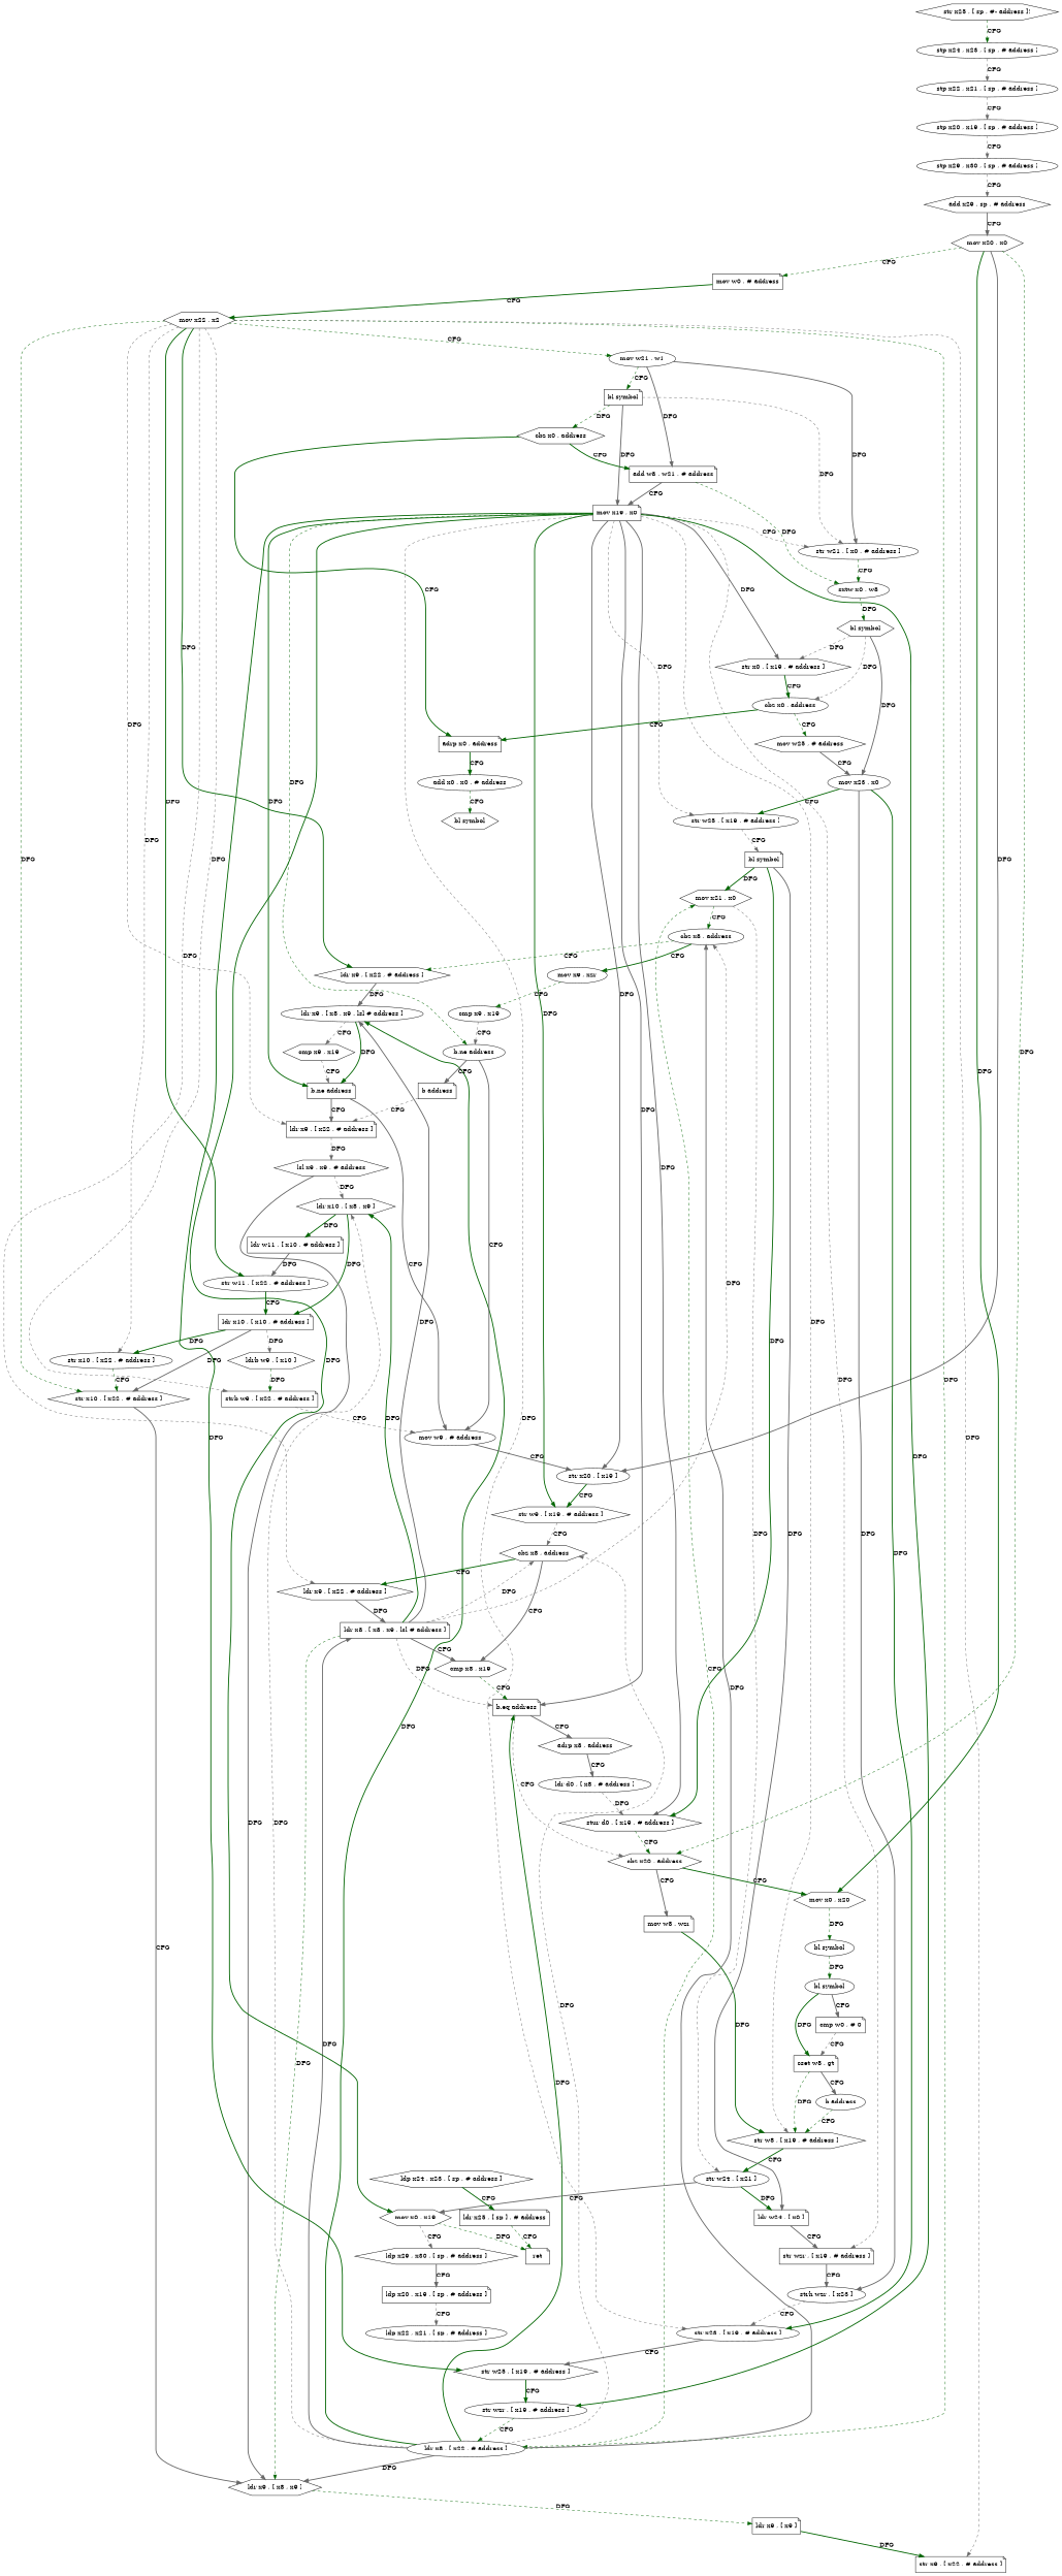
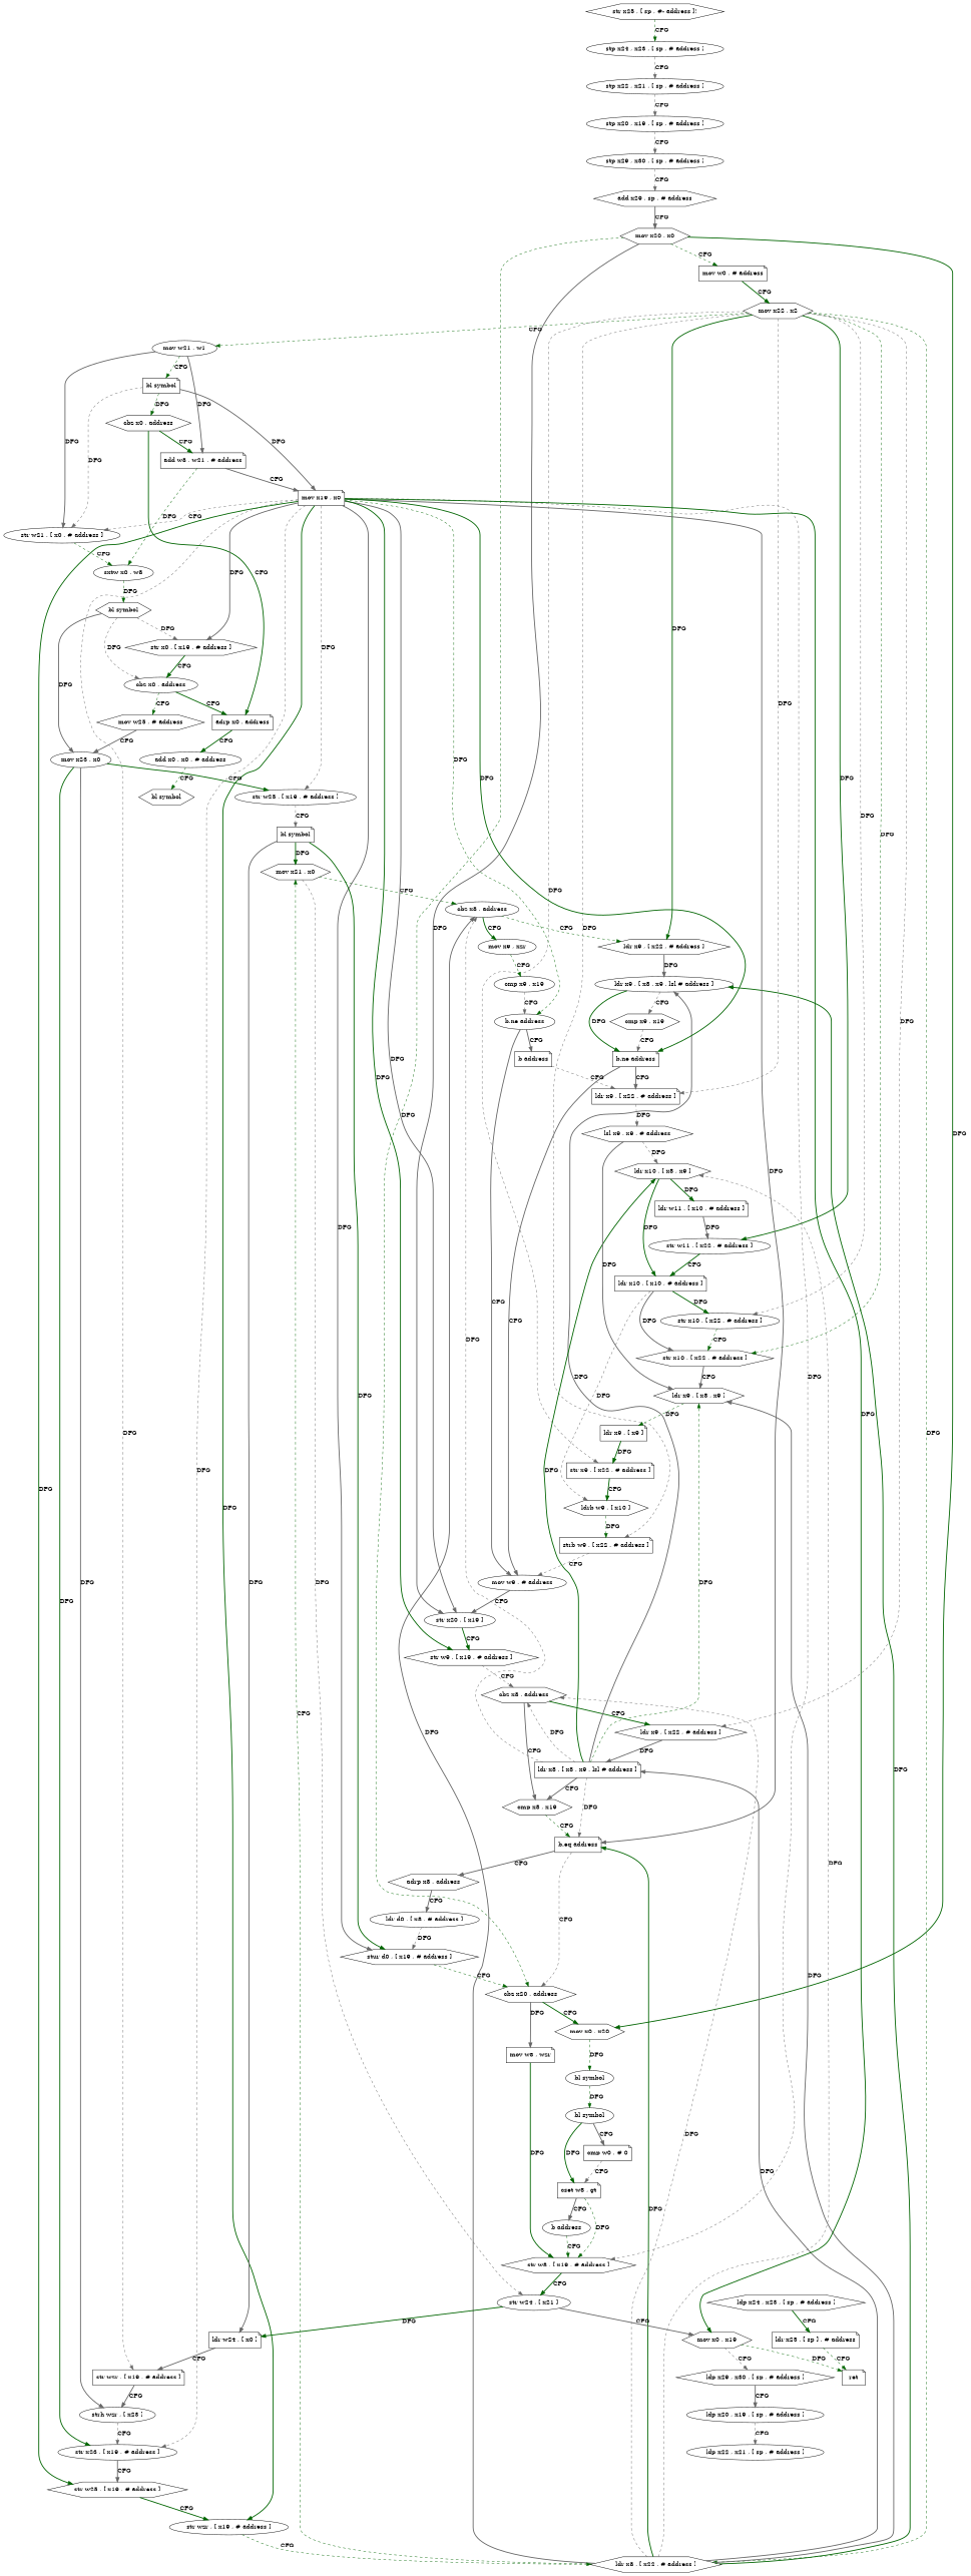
  digraph {
    node [shape=hexagon]
    edge [color=gray40 style=bold]
    n1 [label="str x25 , [ sp , #- address ]!"]
    n2 [label="stp x24 , x23 , [ sp , # address ]" shape=ellipse]
    n3 [label="stp x22 , x21 , [ sp , # address ]" shape=ellipse]
    n4 [label="stp x20 , x19 , [ sp , # address ]" shape=ellipse]
    n5 [label="stp x29 , x30 , [ sp , # address ]" shape=ellipse]
    n6 [label="add x29 , sp , # address"]
    n7 [label="mov x20 , x0"]
    n8 [label="mov w0 , # address" shape=note]
    n9 [label="str x20 , [ x19 ]" shape=ellipse]
    n10 [label="cbz x20 , address"]
    n11 [label="mov x0 , x20"]
    n12 [label="mov x22 , x2"]
    n13 [label="str w9 , [ x19 , # address ]"]
    n14 [label="mov w8 , wzr" shape=note]
    n15 [label="bl symbol" shape=ellipse]
    n16 [label="mov w21 , w1" shape=ellipse]
-   n17 [label="ldr x8 , [ x22 , # address ]" shape=ellipse]
+   n17 [label="ldr x8 , [ x22 , # address ]"]
    n18 [label="ldr x9 , [ x22 , # address ]"]
    n19 [label="ldr x9 , [ x22 , # address ]" shape=note]
    n20 [label="ldr x9 , [ x22 , # address ]"]
    n21 [label="str w11 , [ x22 , # address ]" shape=ellipse]
    n22 [label="str x10 , [ x22 , # address ]" shape=ellipse]
    n23 [label="str x10 , [ x22 , # address ]"]
    n24 [label="str x9 , [ x22 , # address ]" shape=note]
    n25 [label="strb w9 , [ x22 , # address ]" shape=note]
    n26 [label="bl symbol" shape=note]
    n27 [label="add w8 , w21 , # address" shape=note]
    n28 [label="str w21 , [ x0 , # address ]" shape=ellipse]
    n29 [label="b.eq address" shape=note]
    n30 [label="mov x21 , x0"]
    n31 [label="cbz x8 , address" shape=ellipse]
    n32 [label="ldr x9 , [ x8 , x9 , lsl # address ]" shape=ellipse]
    n33 [label="cbz x8 , address"]
    n34 [label="ldr x10 , [ x8 , x9 ]"]
    n35 [label="ldr x9 , [ x8 , x9 ]"]
    n36 [label="ldr x8 , [ x8 , x9 , lsl # address ]" shape=note]
    n37 [label="lsl x9 , x9 , # address"]
    n38 [label="ldr x10 , [ x10 , # address ]" shape=note]
    n39 [label="ldrb w9 , [ x10 ]"]
    n40 [label="mov w9 , # address" shape=ellipse]
    n41 [label="cbz x0 , address"]
    n42 [label="mov x19 , x0" shape=note]
    n43 [label="sxtw x0 , w8" shape=ellipse]
    n44 [label="adrp x0 , address" shape=note]
    n45 [label="str x0 , [ x19 , # address ]"]
    n46 [label="str w25 , [ x19 , # address ]" shape=ellipse]
    n47 [label="str wzr , [ x19 , # address ]" shape=note]
    n48 [label="str x23 , [ x19 , # address ]" shape=ellipse]
    n49 [label="str w25 , [ x19 , # address ]"]
    n50 [label="str wzr , [ x19 , # address ]" shape=ellipse]
    n51 [label="b.ne address" shape=ellipse]
    n52 [label="b.ne address" shape=note]
    n53 [label="stur d0 , [ x19 , # address ]"]
    n54 [label="str w8 , [ x19 , # address ]"]
    n55 [label="mov x0 , x19"]
    n56 [label="add x0 , x0 , # address" shape=ellipse]
    n57 [label="bl symbol"]
    n58 [label="bl symbol"]
    n59 [label="cbz x0 , address" shape=ellipse]
    n60 [label="bl symbol" shape=note]
    n61 [label="strh wzr , [ x23 ]" shape=ellipse]
    n62 [label="b address" shape=note]
    n63 [label="adrp x8 , address"]
    n64 [label="str w24 , [ x21 ]" shape=ellipse]
    n65 [label="ldp x29 , x30 , [ sp , # address ]"]
    n66 [label=ret shape=note]
    n67 [label="mov x23 , x0" shape=ellipse]
    n68 [label="mov w25 , # address"]
    n69 [label="ldr w24 , [ x0 ]" shape=note]
    n70 [label="mov x9 , xzr" shape=ellipse]
    n71 [label="cmp x9 , x19"]
    n72 [label="cmp x8 , x19"]
    n73 [label="ldr w11 , [ x10 , # address ]" shape=note]
    n74 [label="ldr x9 , [ x9 ]" shape=note]
    n75 [label="cmp x9 , x19" shape=ellipse]
    n76 [label="ldr d0 , [ x8 , # address ]" shape=ellipse]
    n77 [label="bl symbol" shape=ellipse]
    n78 [label="cmp w0 , # 0" shape=note]
    n79 [label="cset w8 , gt" shape=note]
    n80 [label="b address" shape=ellipse]
-   n81 [label="ldp x20 , x19 , [ sp , # address ]" shape=note]
+   n81 [label="ldp x20 , x19 , [ sp , # address ]" shape=ellipse]
    n82 [label="ldp x22 , x21 , [ sp , # address ]" shape=ellipse]
    n83 [label="ldp x24 , x23 , [ sp , # address ]"]
    n84 [label="ldr x25 , [ sp ] , # address" shape=note]
    n1 -> n2 [color=darkgreen label=CFG style=dashed]
    n2 -> n3 [label=CFG style=dashed]
    n3 -> n4 [label=CFG style=dashed]
    n4 -> n5 [label=CFG style=dashed]
    n5 -> n6 [label=CFG style=dashed]
    n6 -> n7 [label=CFG]
    n7 -> n8 [color=darkgreen label=CFG style=dashed]
    n7 -> n9 [label=DFG]
    n7 -> n10 [color=darkgreen label=DFG style=dashed]
    n7 -> n11 [color=darkgreen label=DFG]
    n8 -> n12 [color=darkgreen label=CFG]
    n9 -> n13 [color=darkgreen label=CFG]
    n10 -> n11 [color=darkgreen label=CFG]
-   n10 -> n14 [label=CFG]
+   n10 -> n14 [label=DFG]
    n11 -> n15 [color=darkgreen label=DFG style=dashed]
    n12 -> n16 [color=darkgreen label=CFG style=dashed]
    n12 -> n17 [color=darkgreen label=DFG style=dashed]
    n12 -> n18 [color=darkgreen label=DFG]
    n12 -> n19 [label=DFG style=dashed]
    n12 -> n20 [label=DFG style=dashed]
    n12 -> n21 [color=darkgreen label=DFG]
    n12 -> n22 [label=DFG style=dashed]
    n12 -> n23 [color=darkgreen label=DFG style=dashed]
    n12 -> n24 [label=DFG style=dashed]
    n12 -> n25 [label=DFG style=dashed]
    n13 -> n33 [label=CFG style=dashed]
    n14 -> n54 [color=darkgreen label=DFG]
    n15 -> n77 [color=darkgreen label=DFG style=dashed]
    n16 -> n26 [color=darkgreen label=CFG style=dashed]
    n16 -> n27 [label=DFG]
    n16 -> n28 [label=DFG]
    n17 -> n29 [color=darkgreen label=DFG]
    n17 -> n30 [color=darkgreen label=CFG style=dashed]
    n17 -> n31 [label=DFG]
    n17 -> n32 [color=darkgreen label=DFG]
    n17 -> n33 [label=DFG style=dashed]
    n17 -> n34 [label=DFG style=dashed]
    n17 -> n35 [label=DFG]
    n17 -> n36 [label=DFG]
    n18 -> n32 [label=DFG]
    n19 -> n37 [label=DFG style=dashed]
    n20 -> n36 [label=DFG]
    n21 -> n38 [color=darkgreen label=CFG]
    n22 -> n23 [color=darkgreen label=CFG style=dashed]
    n23 -> n35 [label=CFG]
+   n24 -> n39 [color=darkgreen label=CFG]
    n25 -> n40 [label=CFG style=dashed]
    n26 -> n28 [label=DFG style=dashed]
    n26 -> n41 [color=darkgreen label=DFG style=dashed]
    n26 -> n42 [label=DFG]
    n27 -> n42 [label=CFG]
    n27 -> n43 [color=darkgreen label=DFG style=dashed]
    n28 -> n43 [color=darkgreen label=CFG style=dashed]
    n29 -> n10 [label=CFG style=dashed]
    n29 -> n63 [label=CFG]
    n30 -> n31 [color=darkgreen label=CFG style=dashed]
    n30 -> n64 [label=DFG style=dashed]
    n31 -> n18 [color=darkgreen label=CFG style=dashed]
    n31 -> n70 [color=darkgreen label=CFG]
    n32 -> n52 [color=darkgreen label=DFG]
    n32 -> n71 [label=CFG style=dashed]
    n33 -> n20 [color=darkgreen label=CFG]
    n33 -> n72 [label=CFG]
    n34 -> n38 [color=darkgreen label=DFG]
    n34 -> n73 [color=darkgreen label=DFG]
    n35 -> n74 [color=darkgreen label=DFG style=dashed]
    n36 -> n29 [label=DFG style=dashed]
    n36 -> n31 [label=DFG style=dashed]
    n36 -> n32 [label=DFG]
    n36 -> n33 [label=DFG style=dashed]
    n36 -> n34 [color=darkgreen label=DFG]
    n36 -> n35 [color=darkgreen label=DFG style=dashed]
    n36 -> n72 [label=CFG]
    n37 -> n34 [label=DFG style=dashed]
    n37 -> n35 [label=DFG]
    n38 -> n22 [color=darkgreen label=DFG]
    n38 -> n23 [label=DFG]
    n38 -> n39 [label=DFG style=dashed]
    n39 -> n25 [color=darkgreen label=DFG style=dashed]
    n40 -> n9 [label=CFG]
    n41 -> n27 [color=darkgreen label=CFG]
    n41 -> n44 [color=darkgreen label=CFG]
    n42 -> n9 [label=DFG]
    n42 -> n13 [color=darkgreen label=DFG]
    n42 -> n28 [label=CFG style=dashed]
    n42 -> n29 [label=DFG]
    n42 -> n45 [label=DFG]
    n42 -> n46 [label=DFG style=dashed]
    n42 -> n47 [label=DFG style=dashed]
    n42 -> n48 [label=DFG style=dashed]
    n42 -> n49 [color=darkgreen label=DFG]
    n42 -> n50 [color=darkgreen label=DFG]
    n42 -> n51 [color=darkgreen label=DFG style=dashed]
    n42 -> n52 [color=darkgreen label=DFG]
    n42 -> n53 [label=DFG]
    n42 -> n54 [label=DFG style=dashed]
    n42 -> n55 [color=darkgreen label=DFG]
    n43 -> n58 [color=darkgreen label=DFG style=dashed]
    n44 -> n56 [color=darkgreen label=CFG]
    n45 -> n59 [color=darkgreen label=CFG]
    n46 -> n60 [label=CFG style=dashed]
    n47 -> n61 [label=CFG]
    n48 -> n49 [label=CFG]
    n49 -> n50 [color=darkgreen label=CFG]
    n50 -> n17 [color=darkgreen label=CFG style=dashed]
    n51 -> n40 [label=CFG]
    n51 -> n62 [label=CFG]
    n52 -> n19 [label=CFG]
    n52 -> n40 [label=CFG]
    n53 -> n10 [color=darkgreen label=CFG style=dashed]
    n54 -> n64 [color=darkgreen label=CFG]
    n55 -> n65 [label=CFG style=dashed]
    n55 -> n66 [color=darkgreen label=DFG style=dashed]
    n56 -> n57 [color=darkgreen label=CFG style=dashed]
    n58 -> n45 [label=DFG style=dashed]
    n58 -> n59 [label=DFG style=dashed]
    n58 -> n67 [label=DFG]
    n59 -> n44 [color=darkgreen label=CFG]
    n59 -> n68 [color=darkgreen label=CFG style=dashed]
    n60 -> n30 [color=darkgreen label=DFG]
    n60 -> n53 [color=darkgreen label=DFG]
    n60 -> n69 [label=DFG]
    n61 -> n48 [label=CFG style=dashed]
    n62 -> n19 [label=CFG style=dashed]
    n63 -> n76 [label=CFG]
    n64 -> n55 [label=CFG]
    n64 -> n69 [color=darkgreen label=DFG]
    n65 -> n81 [label=CFG]
    n67 -> n46 [color=darkgreen label=CFG]
    n67 -> n48 [color=darkgreen label=DFG]
    n67 -> n61 [label=DFG]
    n68 -> n67 [label=CFG]
    n69 -> n47 [label=CFG]
    n70 -> n75 [color=darkgreen label=CFG style=dashed]
    n71 -> n52 [label=CFG style=dashed]
    n72 -> n29 [color=darkgreen label=CFG style=dashed]
    n73 -> n21 [label=DFG]
    n74 -> n24 [color=darkgreen label=DFG]
    n75 -> n51 [label=CFG style=dashed]
    n76 -> n53 [label=DFG style=dashed]
    n77 -> n78 [label=CFG]
    n77 -> n79 [color=darkgreen label=DFG]
    n78 -> n79 [label=CFG style=dashed]
    n79 -> n54 [color=darkgreen label=DFG style=dashed]
    n79 -> n80 [label=CFG]
    n80 -> n54 [color=darkgreen label=CFG style=dashed]
    n81 -> n82 [label=CFG style=dashed]
    n83 -> n84 [color=darkgreen label=CFG]
    n84 -> n66 [color=darkgreen label=CFG style=dashed]
  }
